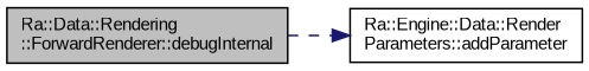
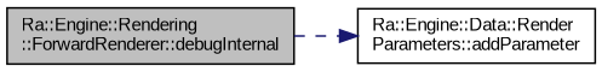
  digraph {
    rankdir=LR
    fontname="Liberation Sans"
    node [color=black fontname="Liberation Sans" fontsize=10 shape=record style=filled]
-   n1 [fillcolor=grey75 fontcolor=black height=0.2 label="Ra::Data::Rendering\l::ForwardRenderer::debugInternal" width=0.4]
+   n1 [fillcolor=grey75 fontcolor=black height=0.2 label="Ra::Engine::Rendering\l::ForwardRenderer::debugInternal" width=0.4]
    n2 [fillcolor=white height=0.2 label="Ra::Engine::Data::Render\lParameters::addParameter" width=0.4]
    n1 -> n2 [color=midnightblue fontname="Liberation Sans" fontsize=10 labelfontname=Helvetica labelfontsize=10 style=dashed]
  }
